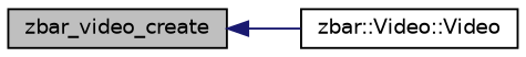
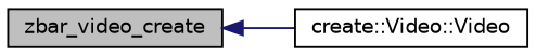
  digraph {
    rankdir=LR
    node [color=black fontname=Helvetica fontsize=10 shape=record style=filled]
    n1 [fillcolor=grey75 fontcolor=black height=0.2 label=zbar_video_create width=0.4]
-   n2 [fillcolor=white height=0.2 label="zbar::Video::Video" width=0.4]
+   n2 [fillcolor=white height=0.2 label="create::Video::Video" width=0.4]
    n1 -> n2 [color=midnightblue dir=back fontname=Helvetica fontsize=10 labelfontname=Helvetica labelfontsize=10 style=solid]
  }
